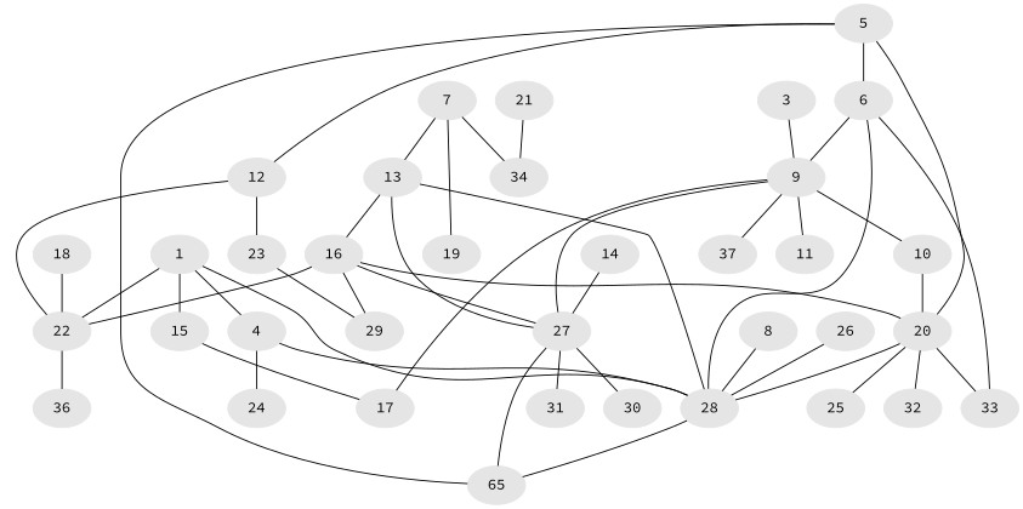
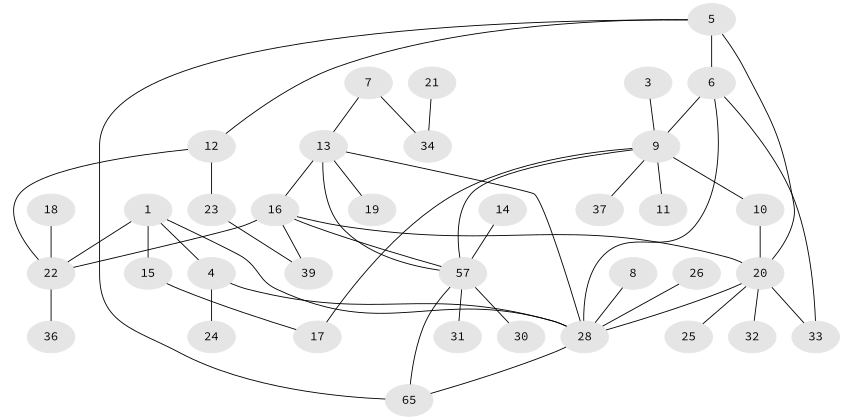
  graph {
    fontname="Source Code Pro"
    node [color=gray90 fontname="Source Code Pro" style=filled]
    edge [fontname="Source Code Pro" weight=1.0]
    1
    4
    15
    22
    28
    24
    17
    36
    n9 [label=65]
    12
    23
    3
    9
    10
    11
-   27
+   27 [label=57]
    37
    5
    6
    20
    33
    25
    32
    7
    13
    34
    16
    19
    8
    30
    31
-   29
+   29 [label=39]
    14
    18
    21
    26
    1 -- 4
    1 -- 15
    1 -- 22
    1 -- 28
    4 -- 28
    4 -- 24
    15 -- 17
    22 -- 36
    28 -- n9
    12 -- 22
    12 -- 23
    23 -- 29
    3 -- 9
    9 -- 17
    9 -- 10
    9 -- 11
    9 -- 27
    9 -- 37
    10 -- 20
    27 -- n9
    27 -- 30
    27 -- 31
    5 -- n9
    5 -- 12
    5 -- 6
    5 -- 20 [weight=2.0]
    6 -- 28
    6 -- 9 [weight=2.0]
    6 -- 33
    20 -- 28
    20 -- 33
    20 -- 25
    20 -- 32
    7 -- 13
    7 -- 34
    13 -- 28
    13 -- 27
    13 -- 16
-   7 -- 19
+   13 -- 19
    16 -- 22 [weight=2.0]
    16 -- 27
    16 -- 20
    16 -- 29
    8 -- 28
    14 -- 27
    18 -- 22
    21 -- 34
    26 -- 28
  }
